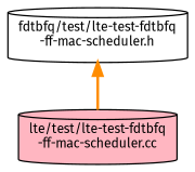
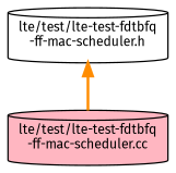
  digraph {
    fontname="Fira Sans"
    node [color=black fontname="Fira Sans" fontsize=10 shape=cylinder style=filled]
-   n1 [fillcolor=white fontcolor=black height=0.2 label="fdtbfq/test/lte-test-fdtbfq\l-ff-mac-scheduler.h" width=0.4]
+   n1 [fillcolor=white fontcolor=black height=0.2 label="lte/test/lte-test-fdtbfq\l-ff-mac-scheduler.h" width=0.4]
    n2 [fillcolor=lightpink height=0.2 label="lte/test/lte-test-fdtbfq\l-ff-mac-scheduler.cc" width=0.4]
    n1 -> n2 [color=darkorange dir=back fontname="Fira Sans" fontsize=10 labelfontname=Helvetica labelfontsize=10 style=bold]
  }
